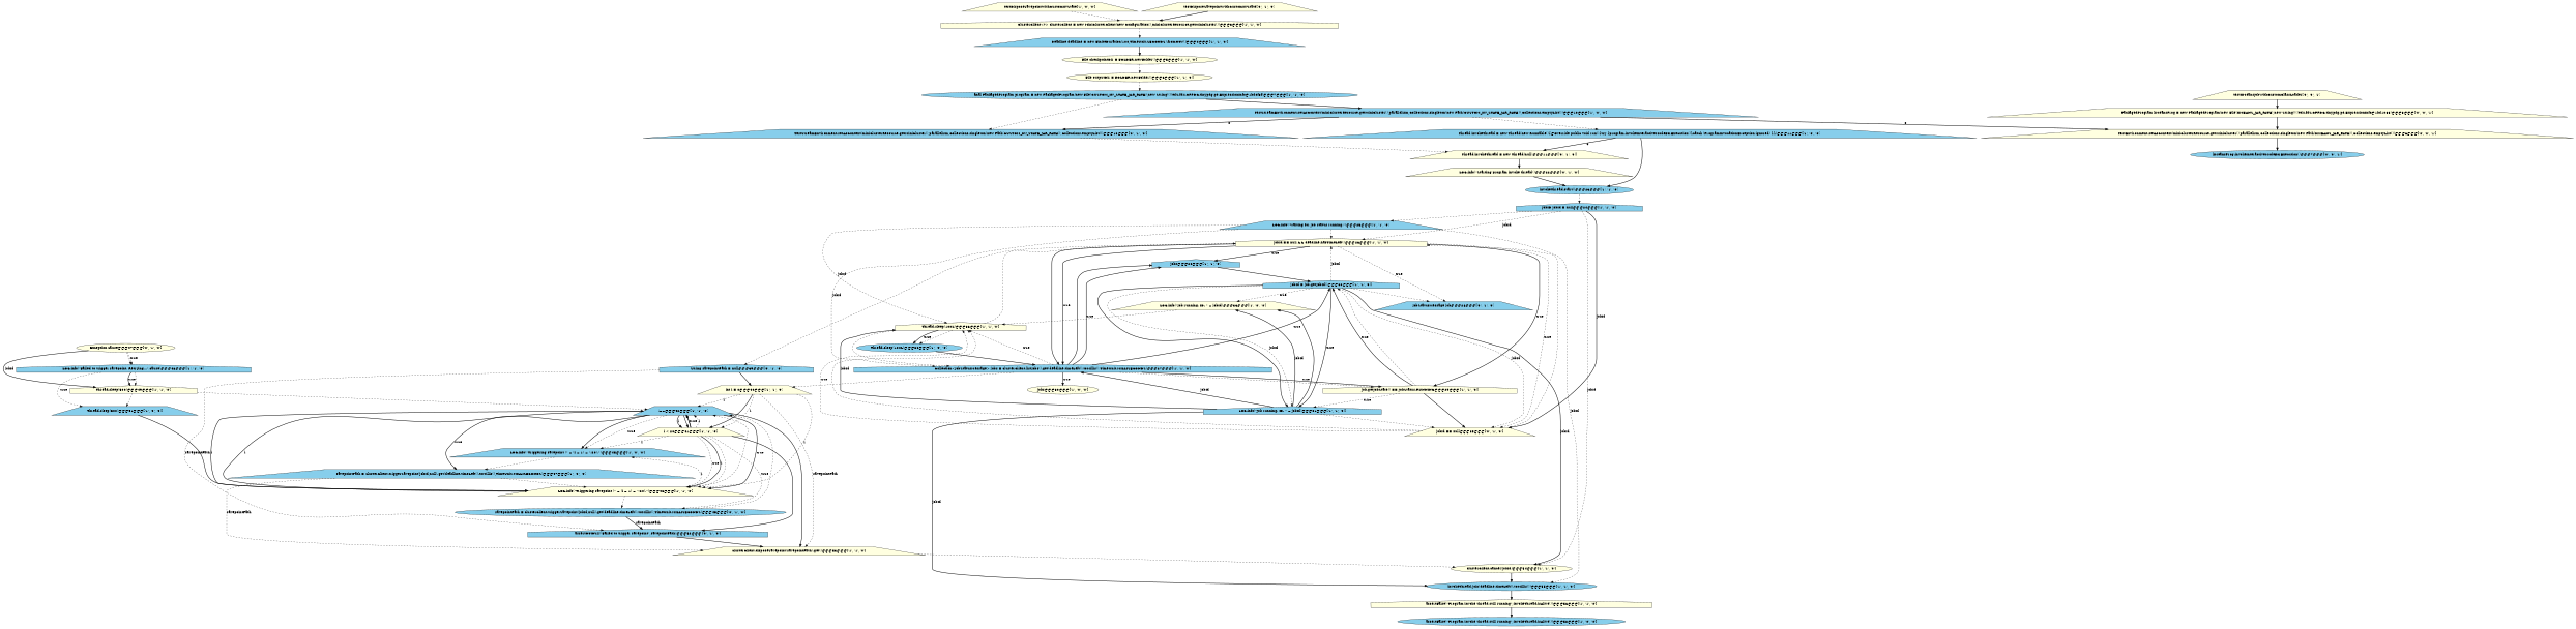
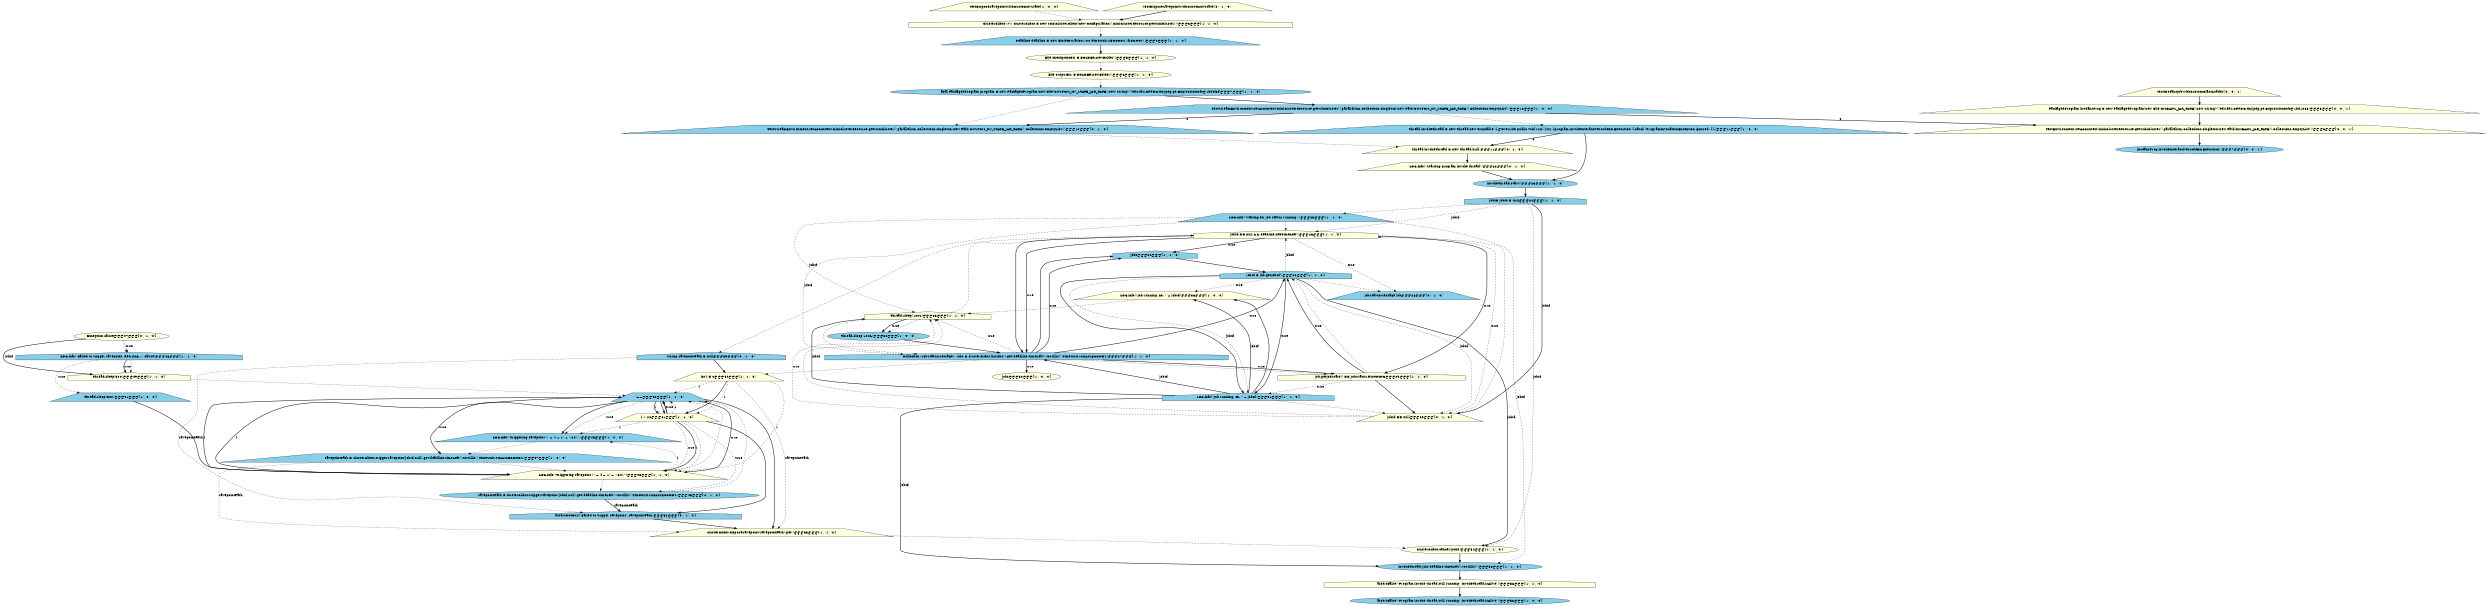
  digraph {
    node [fillcolor=skyblue shape=trapezium style=filled]
    edge [style=dashed]
    n1 [fillcolor=lightyellow label="File checkpointDir = FOLDER.newFolder()@@@5@@@['1', '1', '0']" shape=ellipse]
    n2 [fillcolor=lightyellow label="File outputDir = FOLDER.newFolder()@@@6@@@['1', '1', '0']" shape=ellipse]
    n3 [label="final PackagedProgram program = new PackagedProgram(new File(CUSTOM_KV_STATE_JAR_PATH),new String((((edu.fdu.CPPDG.tinypdg.pe.ExpressionInfo@1bd0f8f)@@@7@@@['1', '1', '0']" shape=ellipse]
    n4 [label="savepointPath = clusterClient.triggerSavepoint(jobId,null).get(deadline.timeLeft().toMillis(),TimeUnit.MILLISECONDS)@@@45@@@['0', '1', '0']" shape=ellipse]
    n5 [label="i++@@@42@@@['1', '1', '0']"]
    n6 [label="assertNotNull(\"Failed to trigger savepoint\",savepointPath)@@@52@@@['0', '1', '0']" shape=house]
    n7 [fillcolor=lightyellow label="i < 20@@@41@@@['1', '1', '0']"]
    n8 [fillcolor=lightyellow label="LOG.info(\"Triggering savepoint (\" + (i + 1) + \"/20).\")@@@43@@@['1', '1', '0']"]
    n9 [fillcolor=lightyellow label="clusterClient.disposeSavepoint(savepointPath).get()@@@53@@@['1', '1', '0']"]
    n10 [label="savepointPath = clusterClient.triggerSavepoint(jobId,null).get(deadline.timeLeft().toMillis(),TimeUnit.MILLISECONDS)@@@47@@@['1', '0', '0']"]
    n11 [label="LOG.info(\"Triggering savepoint (\" + (i + 1) + \"/20).\")@@@45@@@['1', '0', '0']"]
    n12 [label="TestStreamEnvironment.setAsContext(miniClusterResource.getMiniCluster(),parallelism,Collections.singleton(new Path(CUSTOM_KV_STATE_JAR_PATH)),Collections.emptyList())@@@10@@@['1', '0', '0']"]
    n13 [label="TestStreamEnvironment.setAsContext(miniClusterResource.getMiniCluster(),parallelism,Collections.singleton(new Path(CUSTOM_KV_STATE_JAR_PATH)),Collections.emptyList())@@@10@@@['0', '1', '0']"]
    n14 [fillcolor=lightyellow label="TestEnvironment.setAsContext(miniClusterResource.getMiniCluster(),parallelism,Collections.singleton(new Path(KMEANS_JAR_PATH)),Collections.emptyList())@@@6@@@['0', '0', '1']"]
    n15 [label="Thread invokeThread = new Thread(new Runnable(){@Override public void run(){try {program.invokeInteractiveModeForExecution()}catch (ProgramInvocationException ignored) }})@@@11@@@['1', '0', '0']"]
    n16 [fillcolor=lightyellow label="Thread invokeThread = new Thread(null)@@@11@@@['0', '1', '0']"]
    n17 [label="assertFalse(\"Program invoke thread still running\",invokeThread.isAlive())@@@58@@@['1', '0', '0']" shape=ellipse]
    n18 [label="jobs@@@28@@@['1', '1', '0']" shape=house]
    n19 [label="jobId = job.getJobId()@@@30@@@['1', '1', '0']" shape=house]
    n20 [fillcolor=lightyellow label="clusterClient.cancel(jobId)@@@54@@@['1', '1', '0']" shape=ellipse]
    n21 [fillcolor=lightyellow label="jobId == null && deadline.hasTimeLeft()@@@26@@@['1', '1', '0']" shape=house]
    n22 [fillcolor=lightyellow label="LOG.info(\"Job running. ID: \" + jobId)@@@33@@@['1', '0', '0']"]
    n23 [label="LOG.info(\"Job running. ID: \" + jobId)@@@31@@@['1', '1', '0']" shape=house]
    n24 [fillcolor=lightyellow label="jobId == null@@@35@@@['0', '1', '0']"]
    n25 [label="JobStatusMessage job@@@28@@@['0', '1', '0']"]
    n26 [fillcolor=lightyellow label="assertFalse(\"Program invoke thread still running\",invokeThread.isAlive())@@@56@@@['1', '1', '0']" shape=house]
    n27 [fillcolor=lightyellow label="testKMeansJobWithCustomClassLoader['0', '0', '1']"]
    n28 [fillcolor=lightyellow label="PackagedProgram kMeansProg = new PackagedProgram(new File(KMEANS_JAR_PATH),new String((((edu.fdu.CPPDG.tinypdg.pe.ExpressionInfo@1bd1088)@@@3@@@['0', '0', '1']"]
    n29 [fillcolor=lightyellow label="Thread.sleep(100L)@@@36@@@['1', '1', '0']" shape=house]
    n30 [label="Collection<JobStatusMessage> jobs = clusterClient.listJobs().get(deadline.timeLeft().toMillis(),TimeUnit.MILLISECONDS)@@@27@@@['1', '1', '0']" shape=house]
    n31 [label="Thread.sleep(100L)@@@38@@@['1', '0', '0']" shape=ellipse]
    n32 [label="invokeThread.join(deadline.timeLeft().toMillis())@@@55@@@['1', '1', '0']" shape=ellipse]
    n33 [label="String savepointPath = null@@@39@@@['0', '1', '0']" shape=house]
    n34 [fillcolor=lightyellow label="job.getJobState() == JobStatus.RUNNING@@@29@@@['1', '1', '0']" shape=house]
    n35 [fillcolor=lightyellow label="int i = 0@@@40@@@['1', '1', '0']"]
    n36 [fillcolor=lightyellow label="jobs@@@30@@@['1', '0', '0']" shape=ellipse]
    n37 [fillcolor=lightyellow label="LOG.info(\"Starting program invoke thread\")@@@22@@@['0', '1', '0']"]
    n38 [label="invokeThread.start()@@@23@@@['1', '1', '0']" shape=ellipse]
    n39 [label="JobID jobId = null@@@24@@@['1', '1', '0']" shape=house]
    n40 [label="LOG.info(\"Waiting for job status running.\")@@@25@@@['1', '1', '0']"]
    n41 [fillcolor=lightyellow label="Thread.sleep(500)@@@49@@@['1', '1', '0']" shape=house]
    n42 [label="Thread.sleep(500)@@@51@@@['1', '0', '0']"]
    n43 [fillcolor=lightyellow label="testDisposeSavepointWithCustomKvState['1', '0', '0']"]
    n44 [fillcolor=lightyellow label="ClusterClient<?> clusterClient = new MiniClusterClient(new Configuration(),miniClusterResource.getMiniCluster())@@@3@@@['1', '1', '0']" shape=house]
    n45 [label="Deadline deadline = new FiniteDuration(100,TimeUnit.SECONDS).fromNow()@@@4@@@['1', '1', '0']"]
    n46 [fillcolor=lightyellow label="testDisposeSavepointWithCustomKvState['0', '1', '0']"]
    n47 [label="kMeansProg.invokeInteractiveModeForExecution()@@@7@@@['0', '0', '1']" shape=ellipse]
    n48 [fillcolor=lightyellow label="Exception cause@@@47@@@['0', '1', '0']" shape=ellipse]
    n49 [label="LOG.info(\"Failed to trigger savepoint. Retrying...\",cause)@@@48@@@['1', '1', '0']" shape=house]
    n1 -> n2
    n2 -> n3
    n3 -> n12 [style=bold]
    n3 -> n13
    n4 -> n5
    n4 -> n6 [label=savepointPath style=bold]
    n5 -> n7 [label=i style=bold]
    n5 -> n7 [style=bold]
    n5 -> n8 [label=true style=bold]
    n5 -> n8 [label=i style=bold]
    n5 -> n9 [style=bold]
    n5 -> n10 [label=true style=bold]
    n5 -> n11 [label=true]
    n5 -> n11 [style=bold]
    n6 -> n9 [style=bold]
    n7 -> n4 [label=true]
    n7 -> n5 [label=true style=bold]
    n7 -> n5 [style=bold]
    n7 -> n5 [label=i]
    n7 -> n6 [style=bold]
    n7 -> n8 [label=true]
    n7 -> n8 [label=i style=bold]
    n7 -> n8
    n7 -> n11 [label=i]
    n8 -> n4
    n8 -> n5 [label=i style=bold]
    n8 -> n5
    n8 -> n11 [label=i]
    n9 -> n20
    n10 -> n8
    n10 -> n9 [label=savepointPath]
    n11 -> n10
    n12 -> n13 [label=0 style=bold]
    n12 -> n14 [label=0 style=bold]
    n12 -> n15
    n13 -> n16
    n14 -> n47 [style=bold]
    n15 -> n16 [label=0 style=bold]
    n15 -> n38 [style=bold]
    n16 -> n37 [style=bold]
    n18 -> n19 [style=bold]
    n19 -> n20 [label=jobId style=bold]
    n19 -> n21 [label=jobId]
    n19 -> n22 [label=true]
    n19 -> n23 [label=true style=bold]
    n19 -> n23 [style=bold]
    n19 -> n23 [label=jobId]
    n19 -> n24 [label=jobId]
    n19 -> n25
    n20 -> n32 [style=bold]
    n21 -> n18 [label=true style=bold]
    n21 -> n24 [label=true]
    n21 -> n25 [label=true]
    n21 -> n30 [style=bold]
    n21 -> n30 [label=true style=bold]
    n21 -> n33
    n21 -> n34 [label=true style=bold]
    n22 -> n29
    n23 -> n22 [style=bold]
    n23 -> n22 [label=jobId style=bold]
    n23 -> n24
    n23 -> n29 [label=jobId style=bold]
    n23 -> n30 [label=jobId style=bold]
    n23 -> n32 [label=jobId style=bold]
    n24 -> n21
    n24 -> n29
    n24 -> n29 [label=true]
    n26 -> n17 [style=bold]
    n27 -> n28 [style=bold]
    n28 -> n14 [style=bold]
    n29 -> n21
    n29 -> n30
    n29 -> n31
    n29 -> n31 [label=true style=bold]
    n30 -> n18 [style=bold]
    n30 -> n18 [label=true style=bold]
    n30 -> n19 [label=true style=bold]
    n30 -> n29 [label=true]
    n30 -> n34
    n30 -> n34 [label=true style=bold]
    n30 -> n35
    n30 -> n36 [label=true style=bold]
    n31 -> n30 [style=bold]
    n32 -> n26 [style=bold]
    n33 -> n6 [label=savepointPath]
    n33 -> n35 [style=bold]
    n34 -> n19
    n34 -> n19 [label=true style=bold]
    n34 -> n23 [label=true]
    n34 -> n24 [style=bold]
    n35 -> n5 [label=i]
    n35 -> n7 [style=bold]
    n35 -> n7 [label=i]
    n35 -> n8 [label=i]
    n35 -> n9 [label=savepointPath]
    n37 -> n38 [style=bold]
-   n38 -> n39
+   n38 -> n39 [style=bold]
    n39 -> n20 [label=jobId]
    n39 -> n21 [label=jobId]
    n39 -> n24 [label=jobId style=bold]
    n39 -> n40
    n40 -> n21
    n40 -> n29 [label=jobId]
    n40 -> n30 [label=jobId]
    n40 -> n32 [label=jobId]
    n41 -> n5
-   n41 -> n42
    n42 -> n8 [style=bold]
    n43 -> n44
    n44 -> n45
    n45 -> n1 [style=bold]
    n46 -> n44 [style=bold]
    n48 -> n41 [label=jobId style=bold]
    n48 -> n49 [label=true]
    n48 -> n49
    n49 -> n41 [label=true style=bold]
    n49 -> n41
    n49 -> n42 [label=true]
  }
